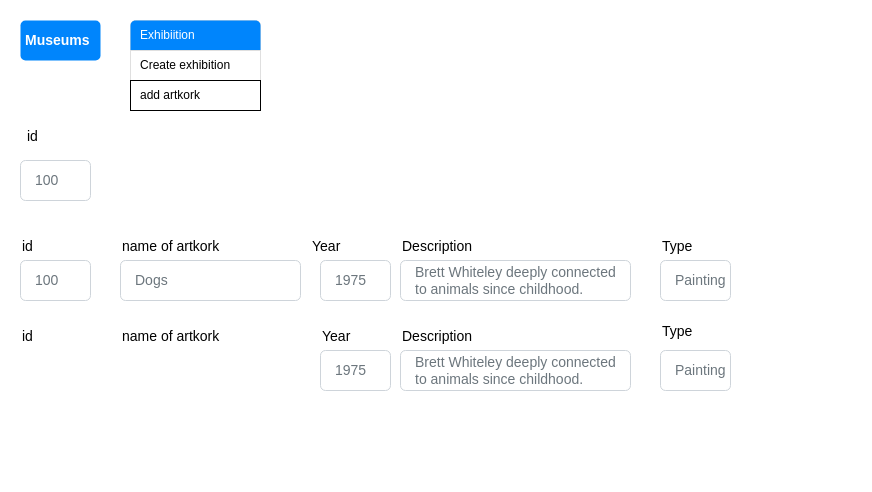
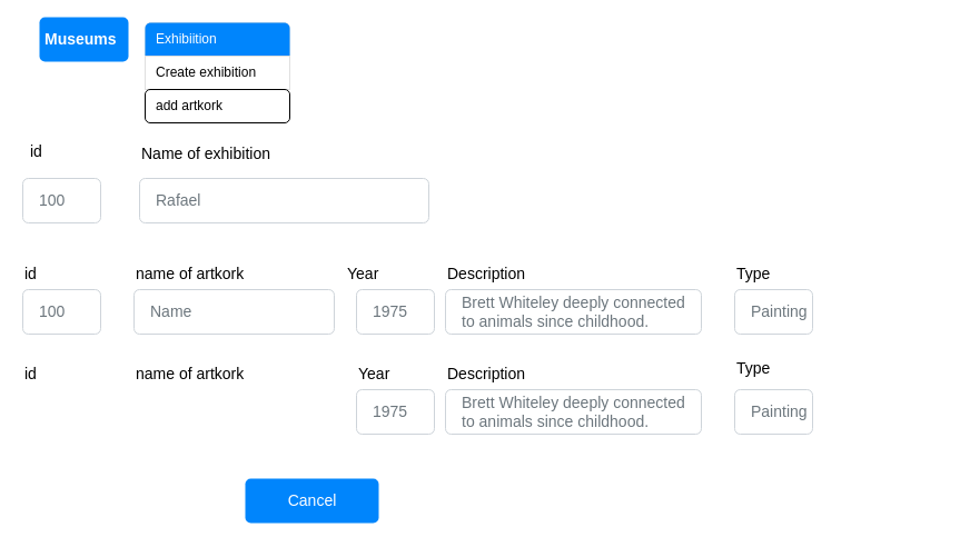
  <mxCell id="0" />
  <mxCell id="1" parent="0" />
- <mxCell id="2" value="Museums" style="html=1;shadow=0;dashed=0;shape=mxgraph.bootstrap.rrect;rSize=5;strokeColor=none;strokeWidth=1;fillColor=#0085FC;fontColor=#FFFFFF;whiteSpace=wrap;align=left;verticalAlign=middle;spacingLeft=0;fontStyle=1;fontSize=14;spacing=5;" vertex="1" parent="1"><mxGeometry x="20" y="20" width="80" height="40" as="geometry" /></mxCell>
+ <mxCell id="2" value="Museums" style="html=1;shadow=0;dashed=0;shape=mxgraph.bootstrap.rrect;rSize=5;strokeColor=none;strokeWidth=1;fillColor=#0085FC;fontColor=#FFFFFF;whiteSpace=wrap;align=left;verticalAlign=middle;spacingLeft=0;fontStyle=1;fontSize=14;spacing=5;" vertex="1" parent="1"><mxGeometry x="35" y="15" width="80" height="40" as="geometry" /></mxCell>
  <mxCell id="3" value="" style="html=1;shadow=0;dashed=0;shape=mxgraph.bootstrap.rrect;rSize=5;strokeColor=#DFDFDF;html=1;whiteSpace=wrap;fillColor=#FFFFFF;fontColor=#000000;" vertex="1" parent="1"><mxGeometry x="130" y="20" width="130" height="60" as="geometry" /></mxCell>
  <mxCell id="4" value="Exhibiition" style="html=1;shadow=0;dashed=0;shape=mxgraph.bootstrap.topButton;rSize=5;strokeColor=none;fillColor=#0085FC;fontColor=#ffffff;perimeter=none;whiteSpace=wrap;resizeWidth=1;align=left;spacing=10;" vertex="1" parent="3"><mxGeometry width="130" height="30" relative="1" as="geometry" /></mxCell>
  <mxCell id="5" value="Create exhibition" style="strokeColor=inherit;fillColor=inherit;gradientColor=inherit;fontColor=inherit;html=1;shadow=0;dashed=0;perimeter=none;whiteSpace=wrap;resizeWidth=1;align=left;spacing=10;" vertex="1" parent="3"><mxGeometry width="130" height="30" relative="1" as="geometry"><mxPoint y="30" as="offset" /></mxGeometry></mxCell>
+ <mxCell id="6" value="Name of exhibition&#10;" style="fillColor=none;strokeColor=none;align=left;fontSize=14;" vertex="1" parent="1"><mxGeometry x="125" y="130" width="100" height="30" as="geometry" /></mxCell>
+ <mxCell id="7" value="Rafael" style="html=1;shadow=0;dashed=0;shape=mxgraph.bootstrap.rrect;rSize=5;fillColor=#ffffff;strokeColor=#CED4DA;align=left;spacing=15;fontSize=14;fontColor=#6C767D;" vertex="1" parent="1"><mxGeometry x="125" y="160" width="260" height="40" as="geometry" /></mxCell>
  <mxCell id="8" value="100" style="html=1;shadow=0;dashed=0;shape=mxgraph.bootstrap.rrect;rSize=5;fillColor=#ffffff;strokeColor=#CED4DA;align=left;spacing=15;fontSize=14;fontColor=#6C767D;" vertex="1" parent="1"><mxGeometry x="20" y="260" width="70" height="40" as="geometry" /></mxCell>
  <mxCell id="9" value="name of artkork" style="fillColor=none;strokeColor=none;align=left;fontSize=14;" vertex="1" parent="1"><mxGeometry x="120" y="230" width="190" height="30" as="geometry" /></mxCell>
- <mxCell id="10" value="add artkork" style="strokeColor=inherit;fillColor=inherit;gradientColor=inherit;fontColor=inherit;html=1;shadow=0;dashed=0;perimeter=none;whiteSpace=wrap;resizeWidth=1;align=left;spacing=10;" vertex="1" parent="1"><mxGeometry x="130" y="80" width="130" height="30" as="geometry" /></mxCell>
- <mxCell id="11" value="Dogs" style="html=1;shadow=0;dashed=0;shape=mxgraph.bootstrap.rrect;rSize=5;fillColor=#ffffff;strokeColor=#CED4DA;align=left;spacing=15;fontSize=14;fontColor=#6C767D;" vertex="1" parent="1"><mxGeometry x="120" y="260" width="180" height="40" as="geometry" /></mxCell>
+ <mxCell id="10" value="add artkork" style="strokeColor=inherit;fillColor=inherit;gradientColor=inherit;fontColor=inherit;html=1;shadow=0;dashed=0;whiteSpace=wrap;resizeWidth=1;align=left;spacing=10;rounded=1;" vertex="1" parent="1"><mxGeometry x="130" y="80" width="130" height="30" as="geometry" /></mxCell>
+ <mxCell id="11" value="Name" style="html=1;shadow=0;dashed=0;shape=mxgraph.bootstrap.rrect;rSize=5;fillColor=#ffffff;strokeColor=#CED4DA;align=left;spacing=15;fontSize=14;fontColor=#6C767D;" vertex="1" parent="1"><mxGeometry x="120" y="260" width="180" height="40" as="geometry" /></mxCell>
  <mxCell id="12" value="id " style="fillColor=none;strokeColor=none;align=left;fontSize=14;" vertex="1" parent="1"><mxGeometry x="20" y="230" width="100" height="30" as="geometry" /></mxCell>
  <mxCell id="13" value="100" style="html=1;shadow=0;dashed=0;shape=mxgraph.bootstrap.rrect;rSize=5;fillColor=#ffffff;strokeColor=#CED4DA;align=left;spacing=15;fontSize=14;fontColor=#6C767D;" vertex="1" parent="1"><mxGeometry x="20" y="160" width="70" height="40" as="geometry" /></mxCell>
  <mxCell id="14" value="id " style="fillColor=none;strokeColor=none;align=left;fontSize=14;" vertex="1" parent="1"><mxGeometry x="25" y="120" width="100" height="30" as="geometry" /></mxCell>
  <mxCell id="15" value="Year" style="fillColor=none;strokeColor=none;align=left;fontSize=14;" vertex="1" parent="1"><mxGeometry x="310" y="230" width="190" height="30" as="geometry" /></mxCell>
  <mxCell id="16" value="1975" style="html=1;shadow=0;dashed=0;shape=mxgraph.bootstrap.rrect;rSize=5;fillColor=#ffffff;strokeColor=#CED4DA;align=left;spacing=15;fontSize=14;fontColor=#6C767D;" vertex="1" parent="1"><mxGeometry x="320" y="260" width="70" height="40" as="geometry" /></mxCell>
  <mxCell id="17" value="Brett Whiteley deeply connected &lt;br&gt;to animals since childhood." style="html=1;shadow=0;dashed=0;shape=mxgraph.bootstrap.rrect;rSize=5;fillColor=#ffffff;strokeColor=#CED4DA;align=left;spacing=15;fontSize=14;fontColor=#6C767D;" vertex="1" parent="1"><mxGeometry x="400" y="260" width="230" height="40" as="geometry" /></mxCell>
  <mxCell id="18" value="Description" style="fillColor=none;strokeColor=none;align=left;fontSize=14;" vertex="1" parent="1"><mxGeometry x="400" y="230" width="190" height="30" as="geometry" /></mxCell>
  <mxCell id="19" value="Type" style="fillColor=none;strokeColor=none;align=left;fontSize=14;" vertex="1" parent="1"><mxGeometry x="660" y="230" width="190" height="30" as="geometry" /></mxCell>
  <mxCell id="20" value="Painting" style="html=1;shadow=0;dashed=0;shape=mxgraph.bootstrap.rrect;rSize=5;fillColor=#ffffff;strokeColor=#CED4DA;align=left;spacing=15;fontSize=14;fontColor=#6C767D;" vertex="1" parent="1"><mxGeometry x="660" y="260" width="70" height="40" as="geometry" /></mxCell>
  <mxCell id="21" value="name of artkork" style="fillColor=none;strokeColor=none;align=left;fontSize=14;" vertex="1" parent="1"><mxGeometry x="120" y="320" width="190" height="30" as="geometry" /></mxCell>
  <mxCell id="22" value="id " style="fillColor=none;strokeColor=none;align=left;fontSize=14;" vertex="1" parent="1"><mxGeometry x="20" y="320" width="100" height="30" as="geometry" /></mxCell>
  <mxCell id="23" value="Year" style="fillColor=none;strokeColor=none;align=left;fontSize=14;" vertex="1" parent="1"><mxGeometry x="320" y="320" width="190" height="30" as="geometry" /></mxCell>
  <mxCell id="24" value="1975" style="html=1;shadow=0;dashed=0;shape=mxgraph.bootstrap.rrect;rSize=5;fillColor=#ffffff;strokeColor=#CED4DA;align=left;spacing=15;fontSize=14;fontColor=#6C767D;" vertex="1" parent="1"><mxGeometry x="320" y="350" width="70" height="40" as="geometry" /></mxCell>
  <mxCell id="25" value="Brett Whiteley deeply connected &lt;br&gt;to animals since childhood." style="html=1;shadow=0;dashed=0;shape=mxgraph.bootstrap.rrect;rSize=5;fillColor=#ffffff;strokeColor=#CED4DA;align=left;spacing=15;fontSize=14;fontColor=#6C767D;" vertex="1" parent="1"><mxGeometry x="400" y="350" width="230" height="40" as="geometry" /></mxCell>
  <mxCell id="26" value="Description" style="fillColor=none;strokeColor=none;align=left;fontSize=14;" vertex="1" parent="1"><mxGeometry x="400" y="320" width="190" height="30" as="geometry" /></mxCell>
  <mxCell id="27" value="Type" style="fillColor=none;strokeColor=none;align=left;fontSize=14;" vertex="1" parent="1"><mxGeometry x="660" y="315" width="190" height="30" as="geometry" /></mxCell>
  <mxCell id="28" value="Painting" style="html=1;shadow=0;dashed=0;shape=mxgraph.bootstrap.rrect;rSize=5;fillColor=#ffffff;strokeColor=#CED4DA;align=left;spacing=15;fontSize=14;fontColor=#6C767D;" vertex="1" parent="1"><mxGeometry x="660" y="350" width="70" height="40" as="geometry" /></mxCell>
+ <mxCell id="29" value="Cancel" style="html=1;shadow=0;dashed=0;shape=mxgraph.bootstrap.rrect;rSize=5;fillColor=#0085FC;strokeColor=none;align=center;spacing=15;fontSize=14;fontColor=#ffffff;" vertex="1" parent="1"><mxGeometry x="220" y="430" width="120" height="40" as="geometry" /></mxCell>
